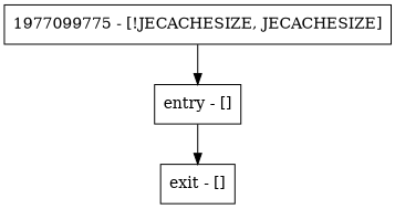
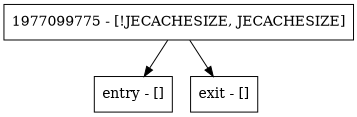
  digraph {
    node [shape=record]
    n1 [label="entry - []"]
    n2 [label="1977099775 - [!JECACHESIZE, JECACHESIZE]"]
    n3 [label="exit - []"]
    n2 -> n1
-   n1 -> n3
+   n2 -> n3
  }
